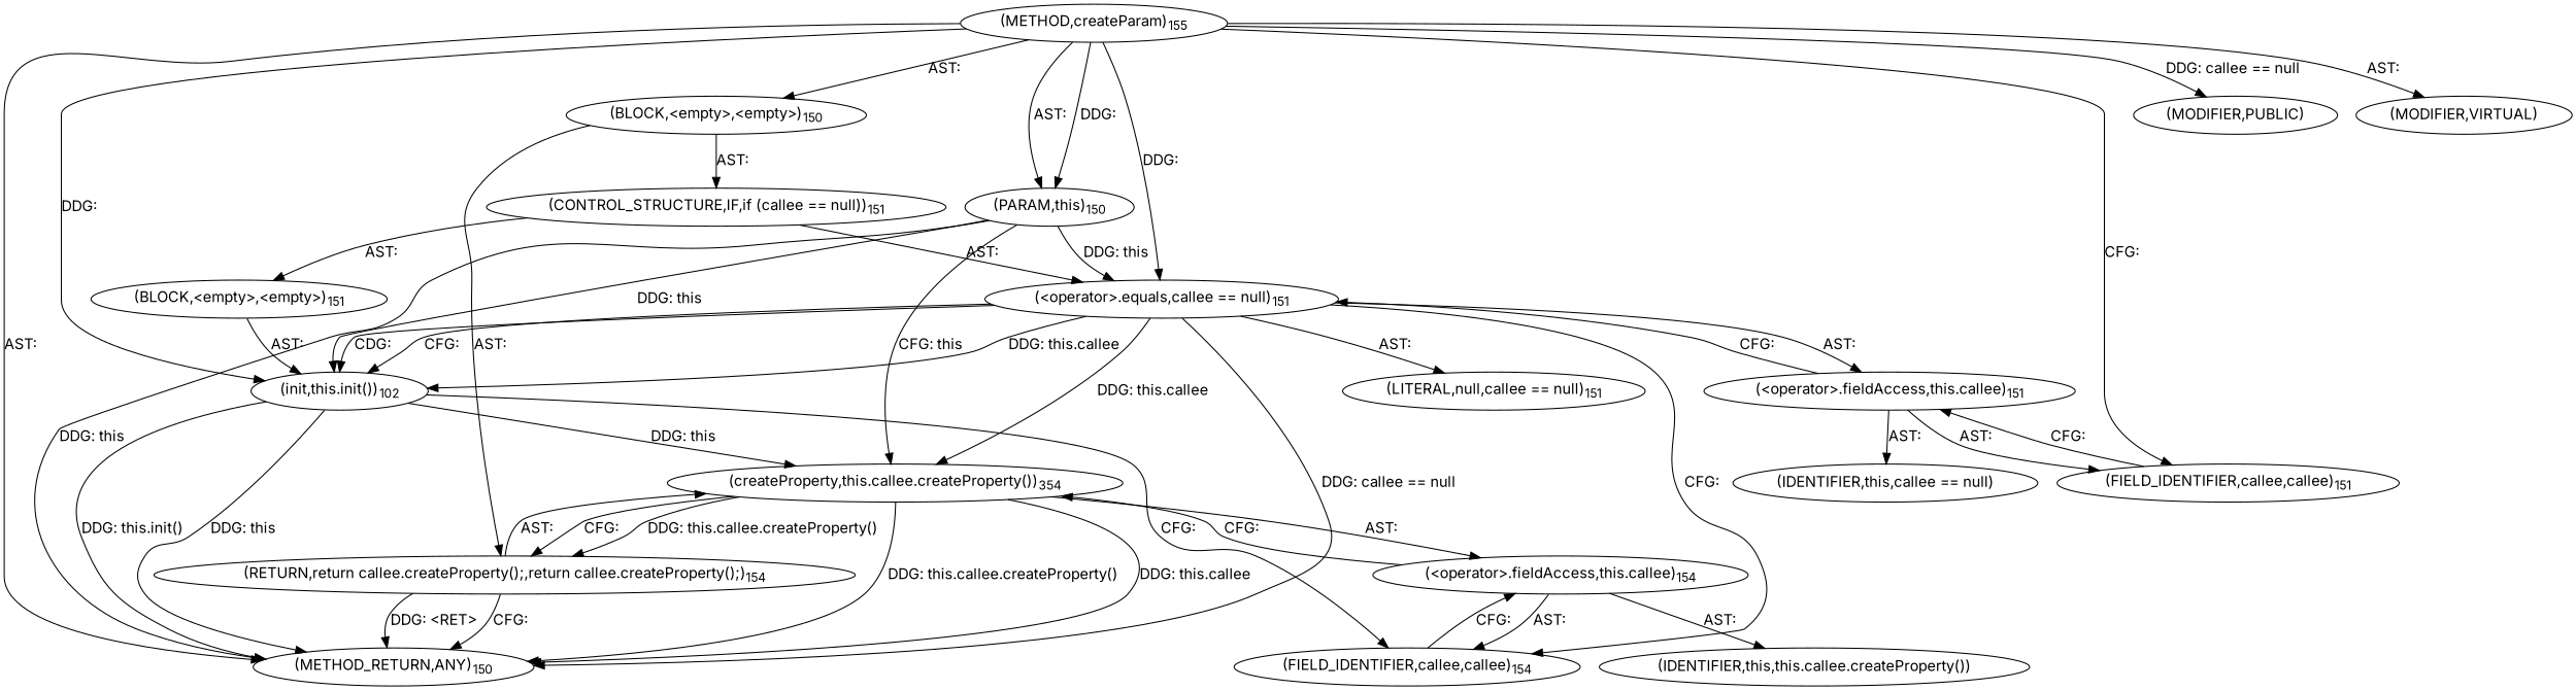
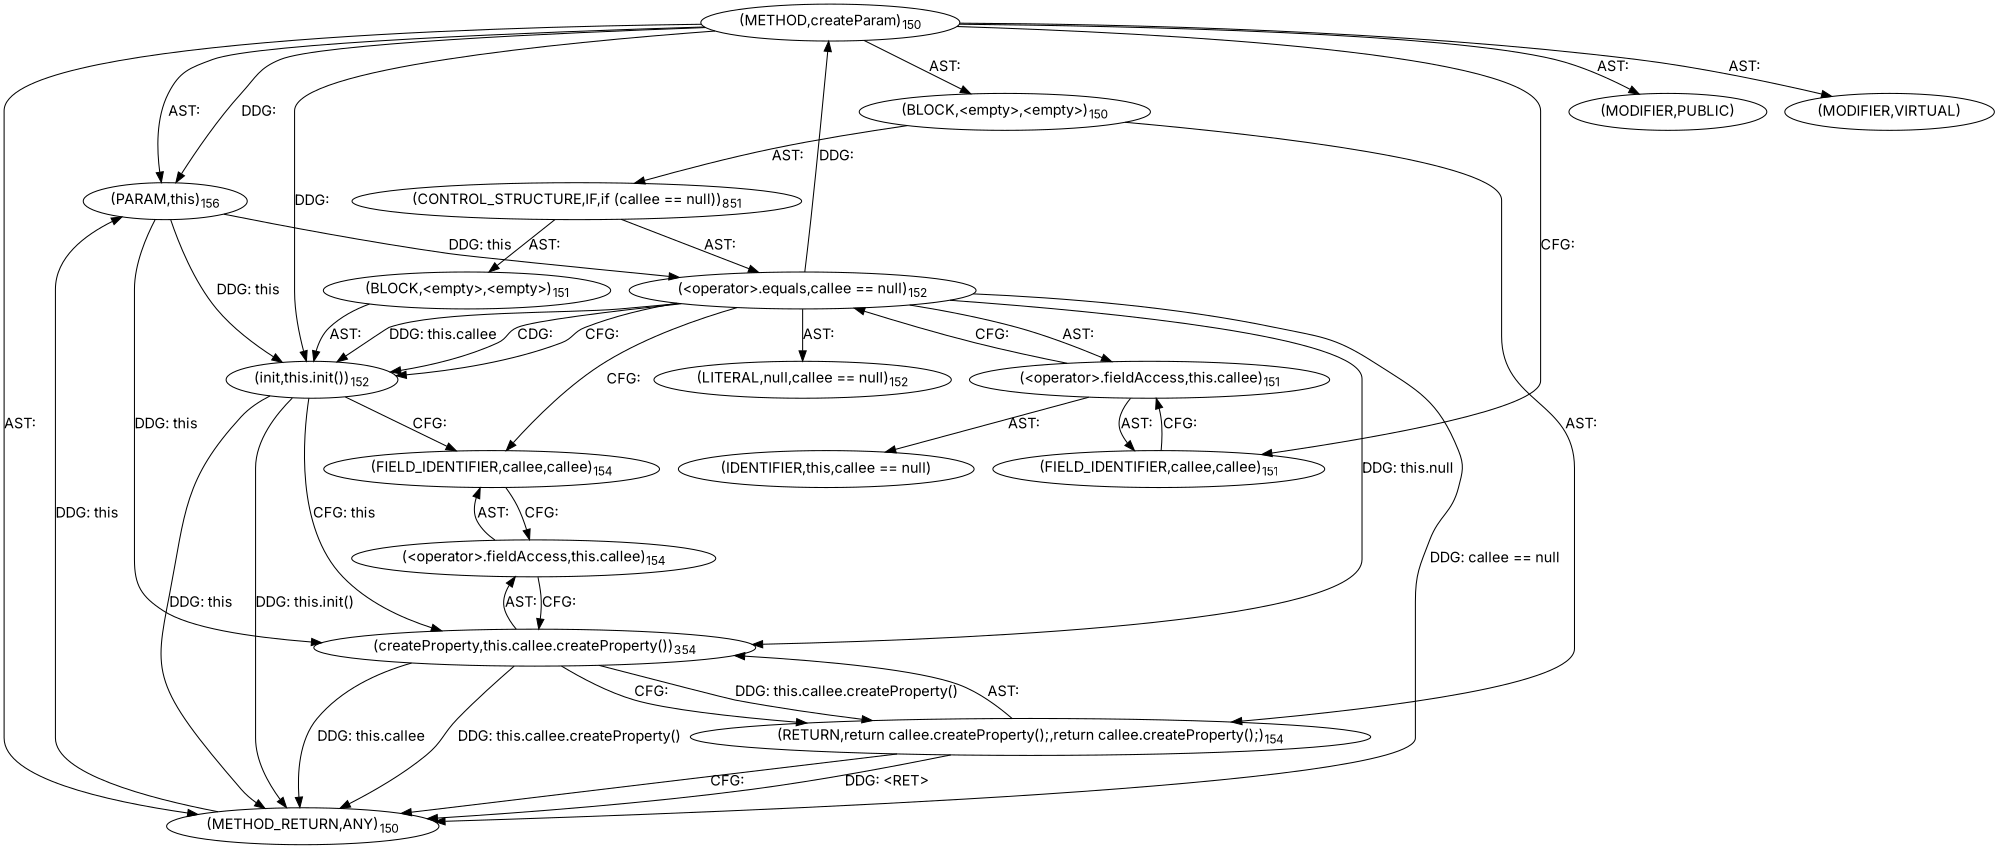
  digraph {
    fontname=Inter
    node [fontname=Inter]
    edge [fontname=Inter]
-   n1 [label=<(METHOD,createParam)<SUB>155</SUB>>]
-   n2 [label=<(PARAM,this)<SUB>150</SUB>>]
+   n1 [label=<(METHOD,createParam)<SUB>150</SUB>>]
+   n2 [label=<(PARAM,this)<SUB>156</SUB>>]
    n3 [label=<(BLOCK,&lt;empty&gt;,&lt;empty&gt;)<SUB>150</SUB>>]
-   n4 [label=<(&lt;operator&gt;.equals,callee == null)<SUB>151</SUB>>]
+   n4 [label=<(&lt;operator&gt;.equals,callee == null)<SUB>152</SUB>>]
    n5 [label=<(FIELD_IDENTIFIER,callee,callee)<SUB>151</SUB>>]
-   n6 [label=<(init,this.init())<SUB>102</SUB>>]
+   n6 [label=<(init,this.init())<SUB>152</SUB>>]
    n7 [label=<(MODIFIER,PUBLIC)>]
    n8 [label=<(MODIFIER,VIRTUAL)>]
    n9 [label=<(METHOD_RETURN,ANY)<SUB>150</SUB>>]
    n10 [label=<(createProperty,this.callee.createProperty())<SUB>354</SUB>>]
-   n11 [label=<(CONTROL_STRUCTURE,IF,if (callee == null))<SUB>151</SUB>>]
+   n11 [label=<(CONTROL_STRUCTURE,IF,if (callee == null))<SUB>851</SUB>>]
    n12 [label=<(RETURN,return callee.createProperty();,return callee.createProperty();)<SUB>154</SUB>>]
    n13 [label=<(&lt;operator&gt;.fieldAccess,this.callee)<SUB>151</SUB>>]
-   n14 [label=<(LITERAL,null,callee == null)<SUB>151</SUB>>]
+   n14 [label=<(LITERAL,null,callee == null)<SUB>152</SUB>>]
    n15 [label=<(FIELD_IDENTIFIER,callee,callee)<SUB>154</SUB>>]
    n16 [label=<(&lt;operator&gt;.fieldAccess,this.callee)<SUB>154</SUB>>]
    n17 [label=<(BLOCK,&lt;empty&gt;,&lt;empty&gt;)<SUB>151</SUB>>]
    n18 [label=<(IDENTIFIER,this,callee == null)>]
-   n19 [label=<(IDENTIFIER,this,this.callee.createProperty())>]
    n1 -> n2 [label="AST: "]
    n1 -> n2 [label="DDG: "]
    n1 -> n3 [label="AST: "]
-   n1 -> n4 [label="DDG: "]
+   n4 -> n1 [label="DDG: "]
    n1 -> n5 [label="CFG: "]
    n1 -> n6 [label="DDG: "]
-   n1 -> n7 [label="DDG: callee == null"]
+   n1 -> n7 [label="AST: "]
    n1 -> n8 [label="AST: "]
    n1 -> n9 [label="AST: "]
    n2 -> n4 [label="DDG: this"]
    n2 -> n6 [label="DDG: this"]
-   n2 -> n9 [label="DDG: this"]
-   n2 -> n10 [label="CFG: this"]
+   n9 -> n2 [label="DDG: this"]
+   n2 -> n10 [label="DDG: this"]
    n3 -> n11 [label="AST: "]
    n3 -> n12 [label="AST: "]
    n4 -> n6 [label="CFG: "]
    n4 -> n6 [label="DDG: this.callee"]
    n4 -> n6 [label="CDG: "]
    n4 -> n9 [label="DDG: callee == null"]
-   n4 -> n10 [label="DDG: this.callee"]
+   n4 -> n10 [label="DDG: this.null"]
    n4 -> n13 [label="AST: "]
    n4 -> n14 [label="AST: "]
    n4 -> n15 [label="CFG: "]
    n5 -> n13 [label="CFG: "]
    n6 -> n9 [label="DDG: this"]
    n6 -> n9 [label="DDG: this.init()"]
-   n6 -> n10 [label="DDG: this"]
+   n6 -> n10 [label="CFG: this"]
    n6 -> n15 [label="CFG: "]
    n10 -> n9 [label="DDG: this.callee"]
    n10 -> n9 [label="DDG: this.callee.createProperty()"]
    n10 -> n12 [label="CFG: "]
    n10 -> n12 [label="DDG: this.callee.createProperty()"]
    n10 -> n16 [label="AST: "]
    n11 -> n4 [label="AST: "]
    n11 -> n17 [label="AST: "]
    n12 -> n9 [label="CFG: "]
    n12 -> n9 [label="DDG: &lt;RET&gt;"]
    n12 -> n10 [label="AST: "]
    n13 -> n4 [label="CFG: "]
    n13 -> n5 [label="AST: "]
    n13 -> n18 [label="AST: "]
    n15 -> n16 [label="CFG: "]
    n16 -> n10 [label="CFG: "]
    n16 -> n15 [label="AST: "]
-   n16 -> n19 [label="AST: "]
    n17 -> n6 [label="AST: "]
  }
